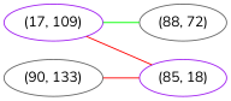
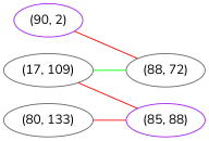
  graph {
    fontname=Nunito
    rankdir=LR
    node [color=gray40 fontname=Nunito]
    edge [color=red fontname=Nunito weight=1]
+   "(90, 2)" [color=purple]
    n2 [label="(88, 72)"]
-   "(85, 88)" [color=purple label="(85, 18)"]
-   "(90, 133)"
-   "(17, 109)" [color=purple]
+   "(85, 88)" [color=purple]
+   "(90, 133)" [label="(80, 133)"]
+   "(17, 109)"
+   "(90, 2)" -- n2
    "(90, 133)" -- "(85, 88)"
    "(17, 109)" -- n2 [color=green weight=2]
    "(17, 109)" -- "(85, 88)"
  }
